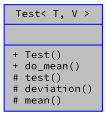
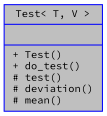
  digraph {
    fontname="Source Code Pro"
-   n1 [color=blue fillcolor=grey75 fontcolor=black fontname="Source Code Pro" fontsize=10 height=0.2 label="{Test\< T, V \>\n||+ Test()\l+ do_mean()\l# test()\l# deviation()\l# mean()\l}" shape=record style=filled width=0.4]
+   n1 [color=blue fillcolor=grey75 fontcolor=black fontname="Source Code Pro" fontsize=10 height=0.2 label="{Test\< T, V \>\n||+ Test()\l+ do_test()\l# test()\l# deviation()\l# mean()\l}" shape=record style=filled width=0.4]
  }
